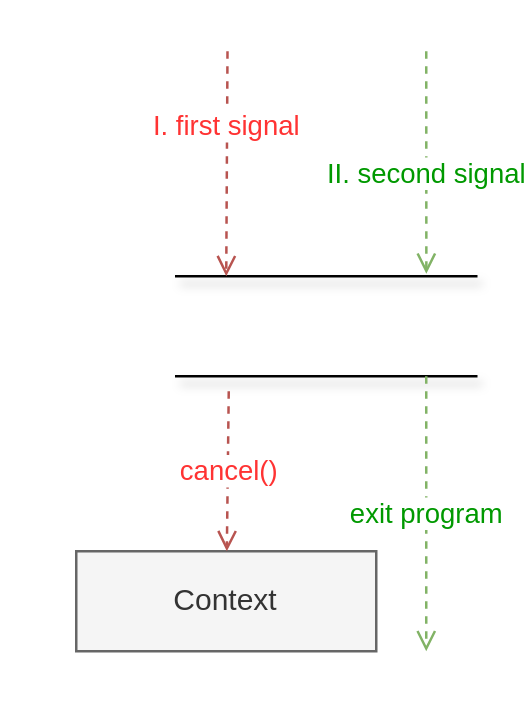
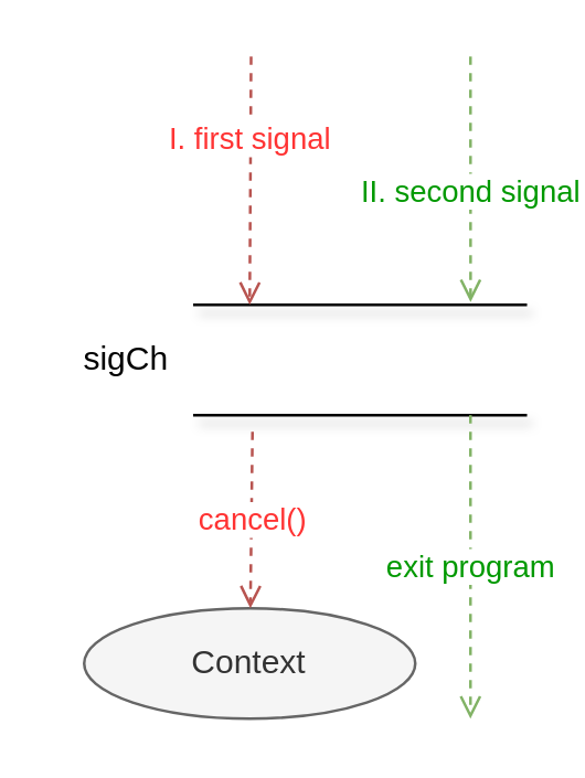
  <mxCell id="0" />
  <mxCell id="1" parent="0" />
- <mxCell id="2" value="Context" style="rounded=0;whiteSpace=wrap;html=1;fillColor=#f5f5f5;strokeColor=#666666;fontColor=#333333;shadow=0;" parent="1" vertex="1"><mxGeometry x="30" y="220" width="120" height="40" as="geometry" /></mxCell>
+ <mxCell id="2" value="Context" style="ellipse;whiteSpace=wrap;html=1;fillColor=#f5f5f5;strokeColor=#666666;fontColor=#333333;shadow=0;" parent="1" vertex="1"><mxGeometry x="30" y="220" width="120" height="40" as="geometry" /></mxCell>
  <mxCell id="3" value="cancel()" style="endArrow=open;html=1;dashed=1;endFill=0;fillColor=#f8cecc;strokeColor=#b85450;fontColor=#FF3333;exitX=0.175;exitY=1.15;exitDx=0;exitDy=0;exitPerimeter=0;" parent="1" source="5" target="2" edge="1"><mxGeometry width="50" height="50" relative="1" as="geometry"><mxPoint x="130" y="150" as="sourcePoint" /><mxPoint x="130" y="280" as="targetPoint" /></mxGeometry></mxCell>
  <mxCell id="4" value="" style="group" parent="1" vertex="1" connectable="0"><mxGeometry x="70" y="90" width="120" height="60" as="geometry" /></mxCell>
  <mxCell id="5" value="" style="shape=partialRectangle;whiteSpace=wrap;html=1;left=0;right=0;fillColor=none;shadow=1;" parent="4" vertex="1"><mxGeometry y="20" width="120" height="40" as="geometry" /></mxCell>
  <mxCell id="6" value="I. first signal" style="endArrow=open;html=1;dashed=1;endFill=0;fillColor=#f8cecc;strokeColor=#b85450;fontColor=#FF3333;" parent="1" edge="1"><mxGeometry x="-0.333" width="50" height="50" relative="1" as="geometry"><mxPoint x="90.5" y="20" as="sourcePoint" /><mxPoint x="90" y="110" as="targetPoint" /><Array as="points" /><mxPoint as="offset" /></mxGeometry></mxCell>
  <mxCell id="7" value="II. second signal" style="endArrow=open;html=1;dashed=1;endFill=0;fillColor=#d5e8d4;strokeColor=#82b366;fontColor=#009900;entryX=0.842;entryY=-0.025;entryDx=0;entryDy=0;entryPerimeter=0;" parent="1" edge="1"><mxGeometry x="0.111" width="50" height="50" relative="1" as="geometry"><mxPoint x="170" y="20" as="sourcePoint" /><mxPoint x="170.04" y="109" as="targetPoint" /><Array as="points" /><mxPoint as="offset" /></mxGeometry></mxCell>
  <mxCell id="8" value="exit program" style="endArrow=open;html=1;dashed=1;endFill=0;fillColor=#d5e8d4;strokeColor=#82b366;fontColor=#009900;" parent="1" edge="1"><mxGeometry width="50" height="50" relative="1" as="geometry"><mxPoint x="170" y="150" as="sourcePoint" /><mxPoint x="170" y="260" as="targetPoint" /><Array as="points" /></mxGeometry></mxCell>
+ <mxCell id="9" value="sigCh" style="text;html=1;align=center;verticalAlign=middle;resizable=0;points=[];autosize=1;" parent="1" vertex="1"><mxGeometry x="20" y="120" width="50" height="20" as="geometry" /></mxCell>
